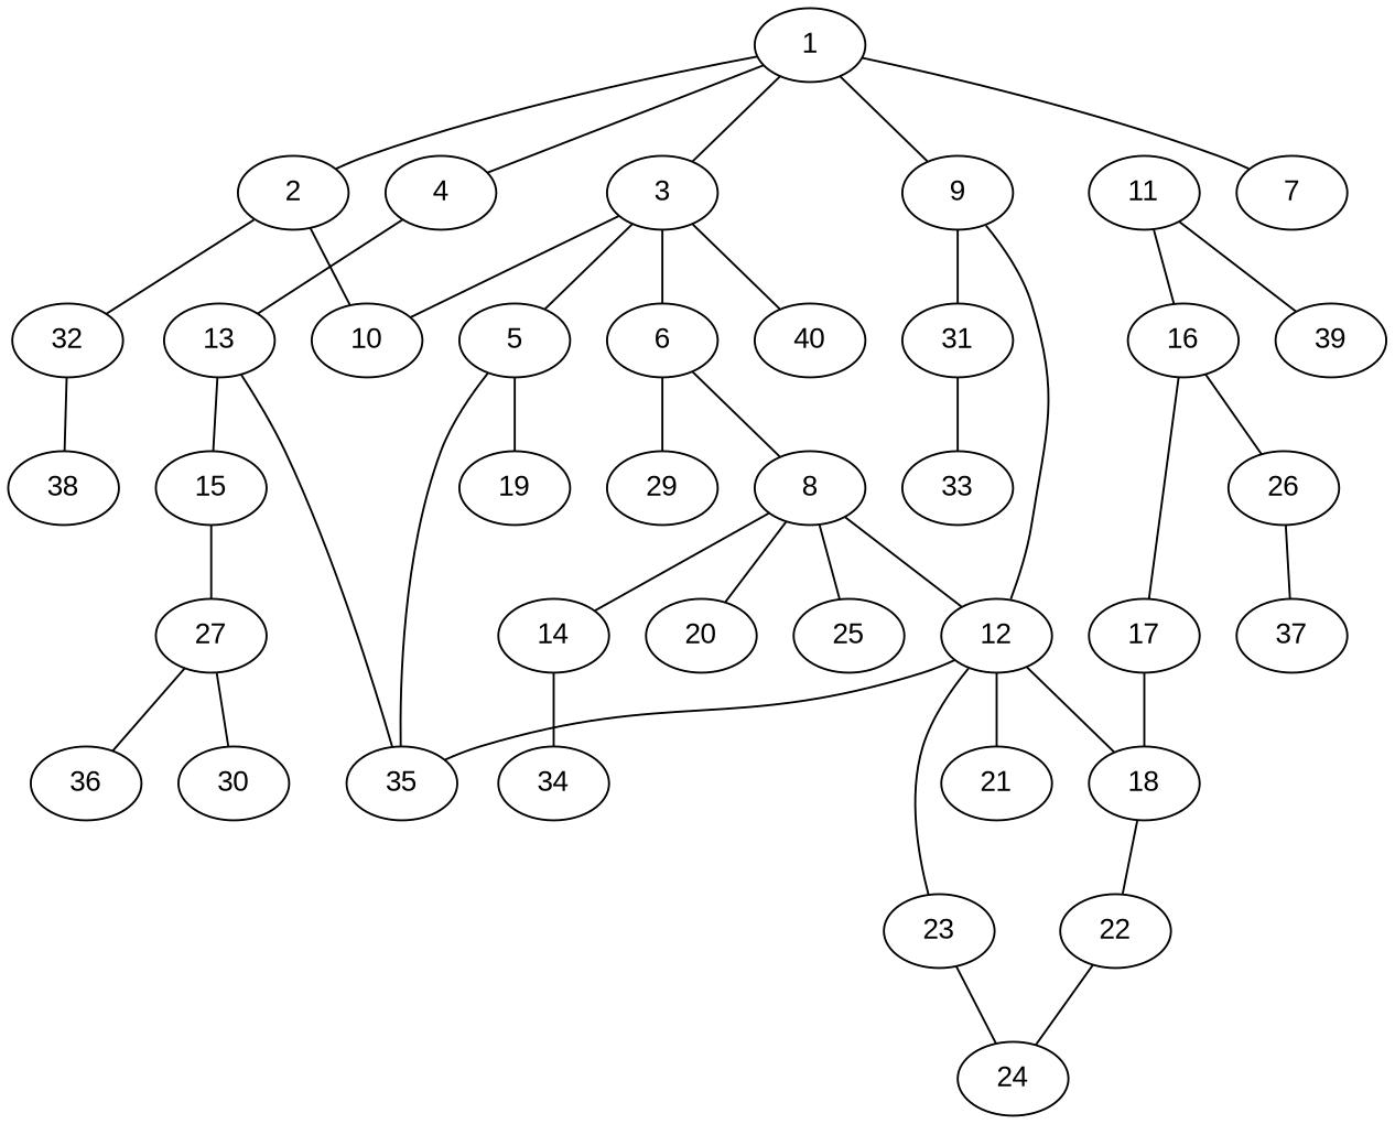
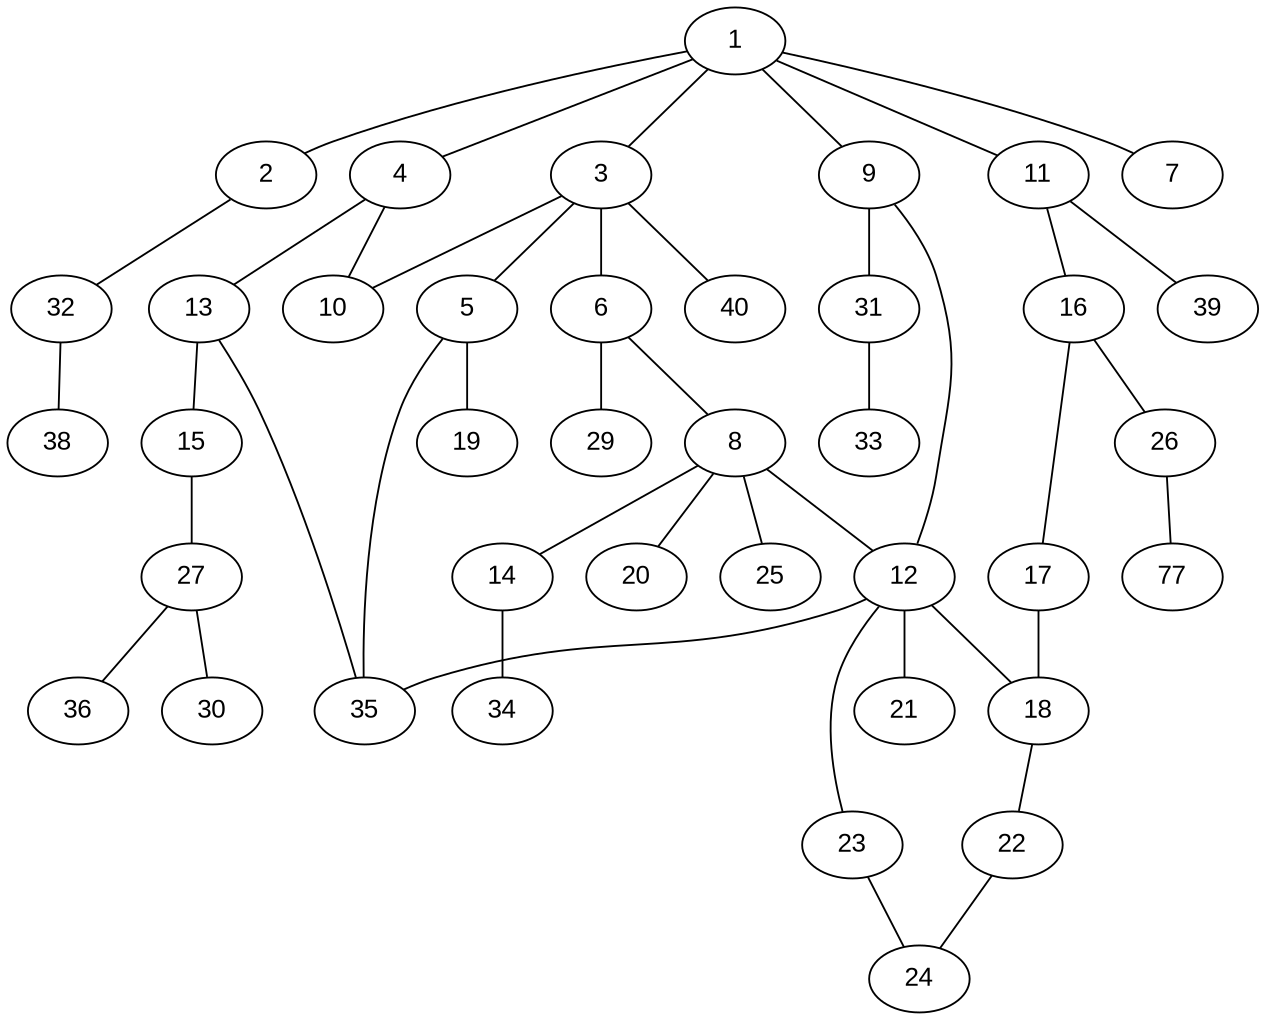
  graph {
    fontname="Liberation Sans"
    node [fontname="Liberation Sans"]
    edge [fontname="Liberation Sans"]
    1
    2
    3
    4
    7
    9
    11
    32
    5
    6
    10
    40
    13
    12
    31
    16
    39
    38
    19
    35
    8
    29
    15
    18
    21
    23
    33
    17
    26
    14
    20
    25
    27
    34
    22
    24
-   37
+   37 [label=77]
    30
    36
    1 -- 2
    1 -- 3
    1 -- 4
    1 -- 7
    1 -- 9
+   1 -- 11
    2 -- 32
    3 -- 5
    3 -- 6
    3 -- 10
    3 -- 40
-   2 -- 10
+   4 -- 10
    4 -- 13
    9 -- 12
    9 -- 31
    11 -- 16
    11 -- 39
    32 -- 38
    5 -- 19
    5 -- 35
    6 -- 8
    6 -- 29
    13 -- 35
    13 -- 15
    12 -- 35
    12 -- 18
    12 -- 21
    12 -- 23
    31 -- 33
    16 -- 17
    16 -- 26
    8 -- 12
    8 -- 14
    8 -- 20
    8 -- 25
    15 -- 27
    18 -- 22
    23 -- 24
    17 -- 18
    26 -- 37
    14 -- 34
    27 -- 30
    27 -- 36
    22 -- 24
  }
